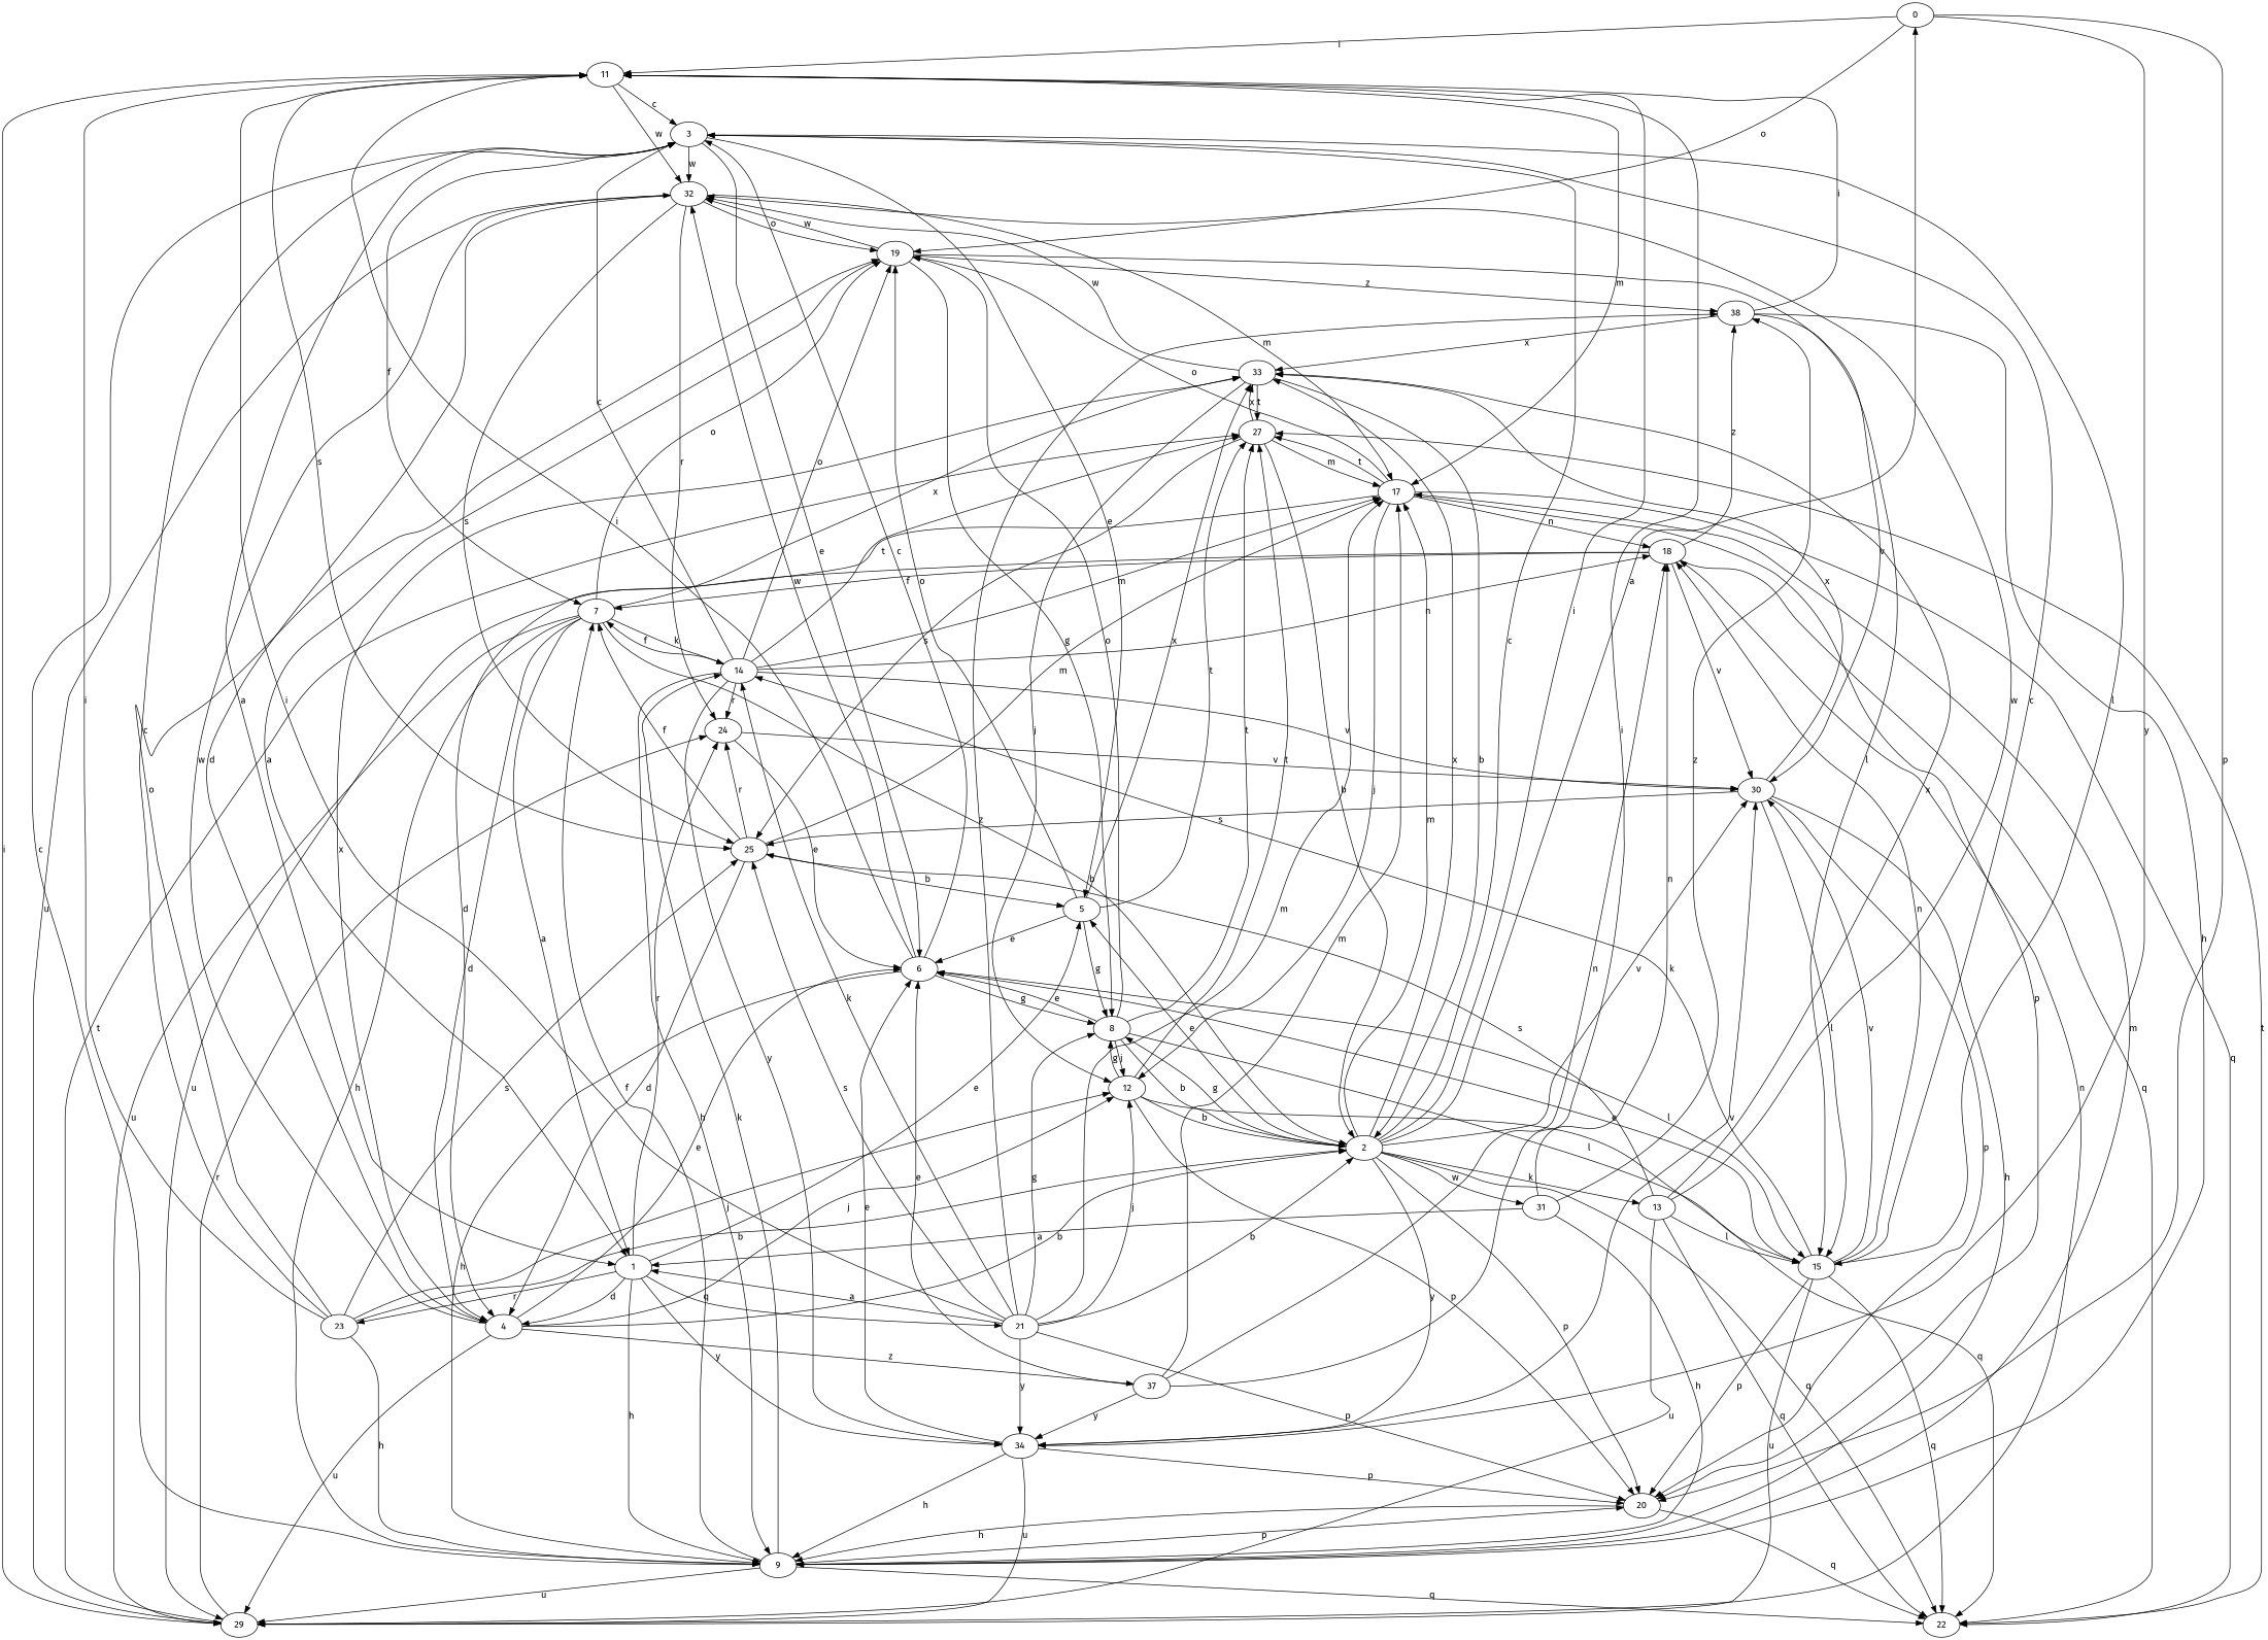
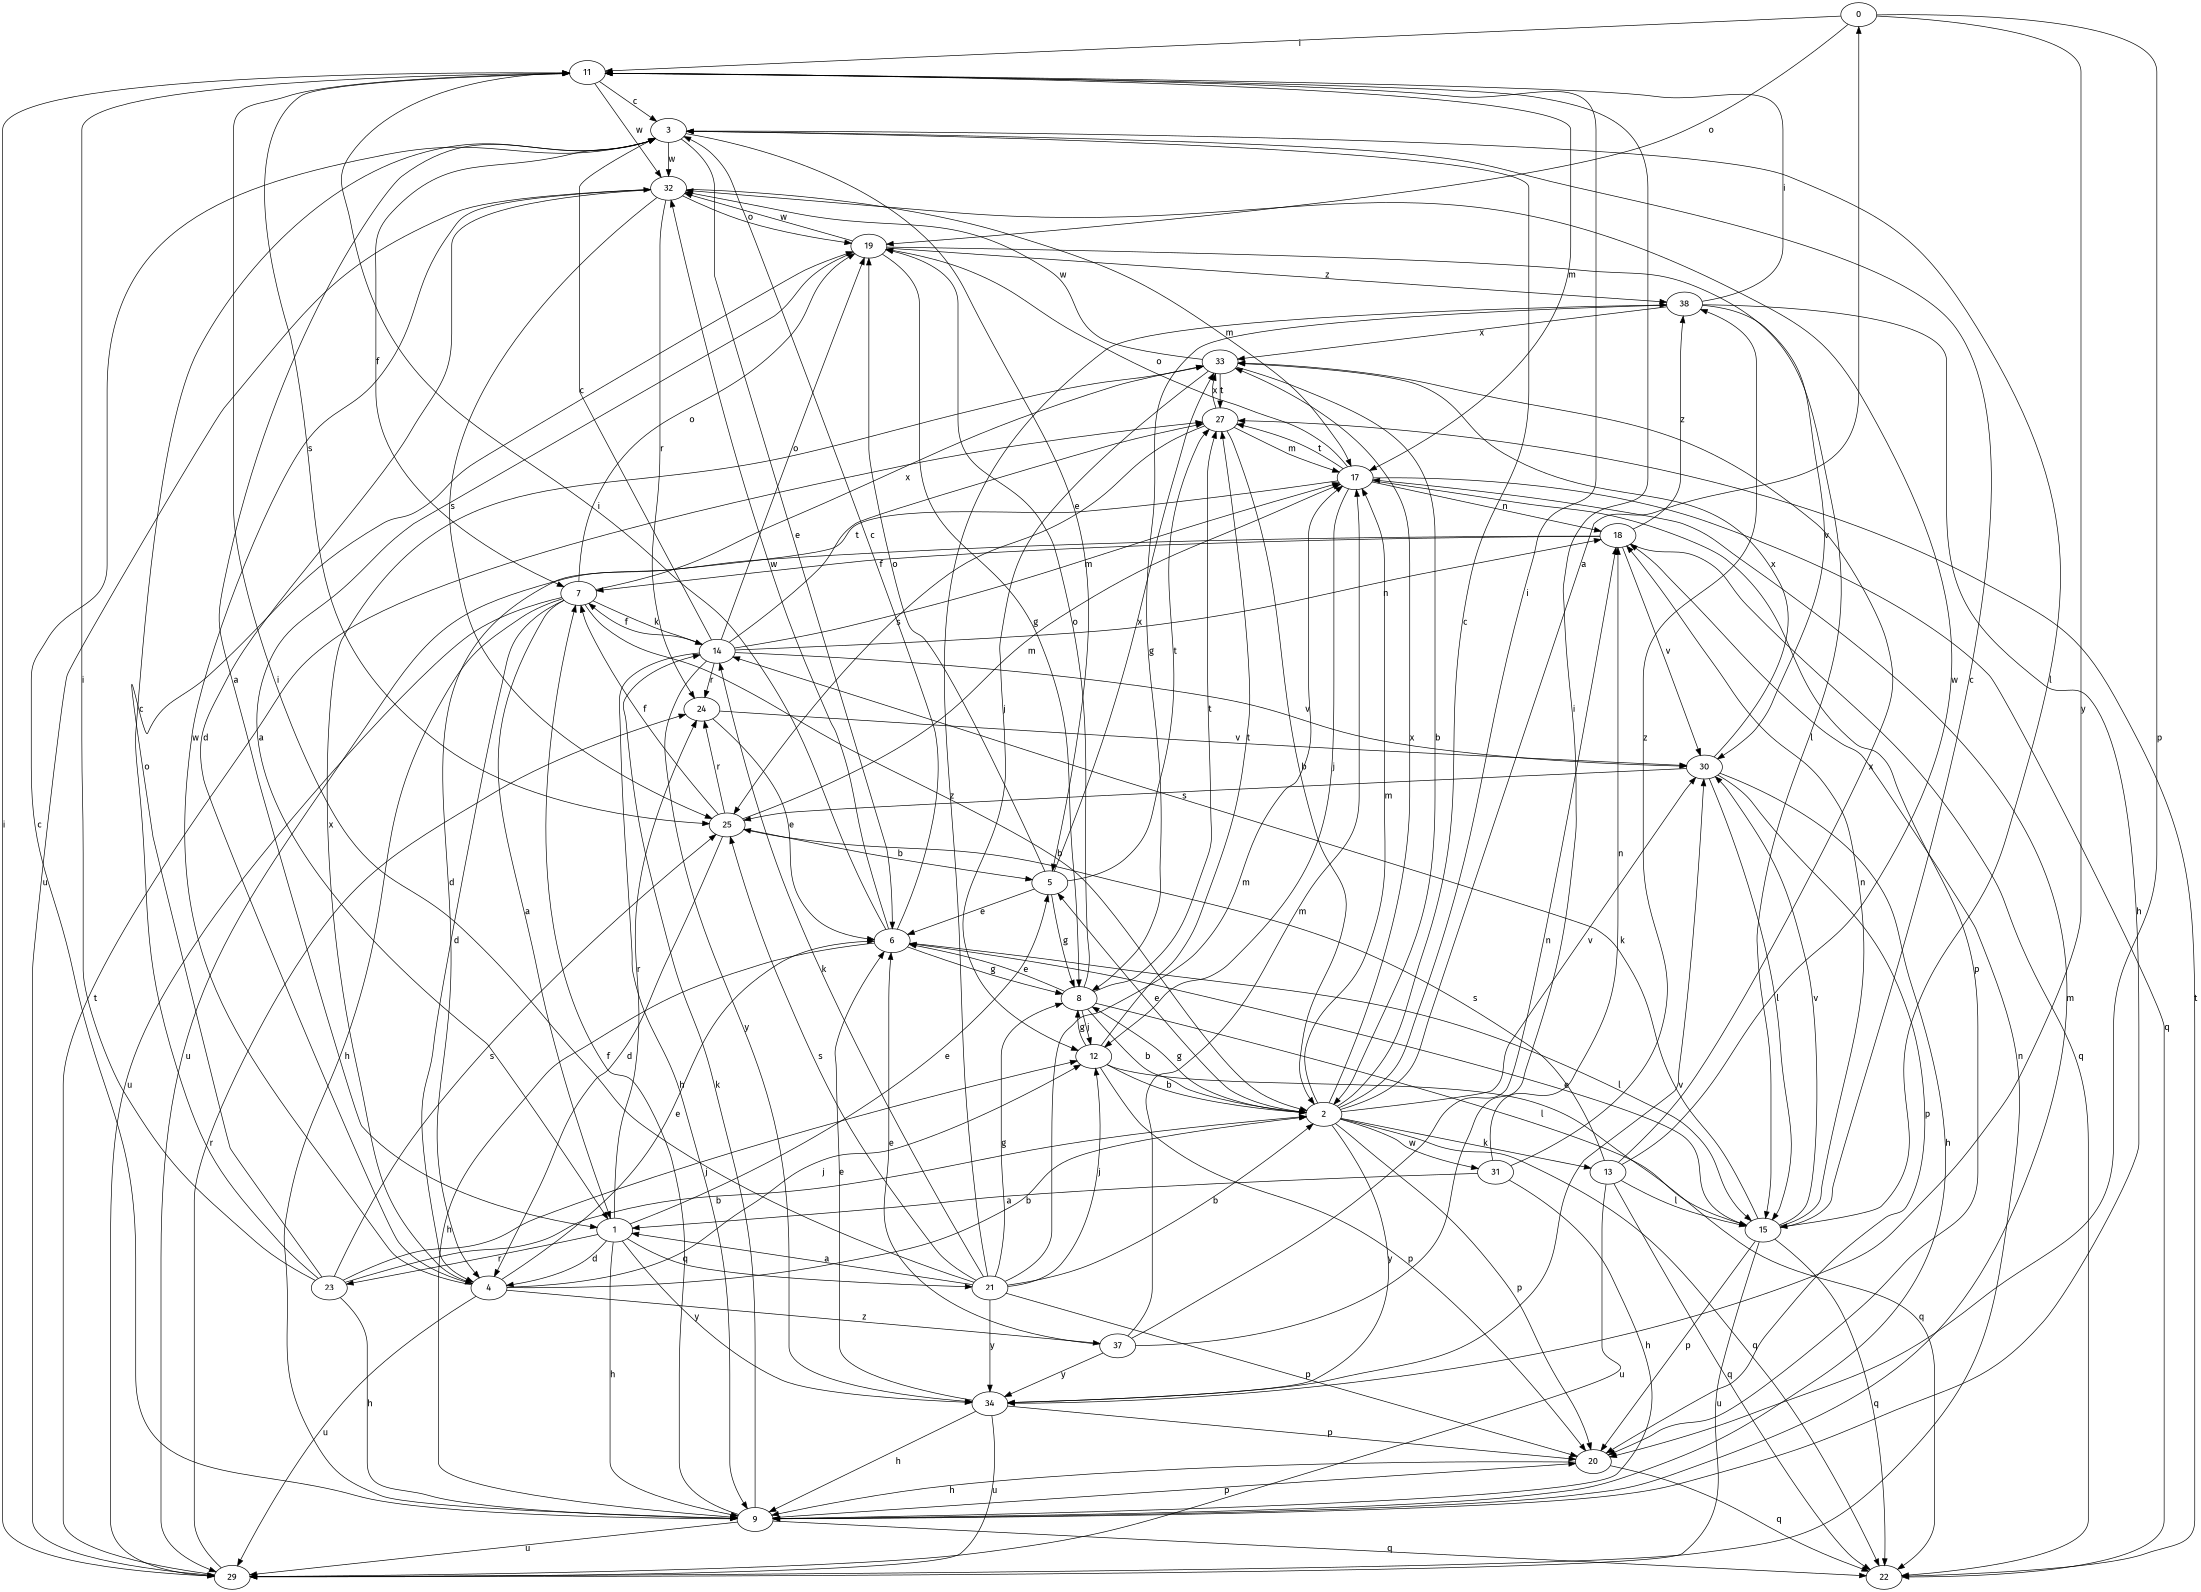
  strict digraph {
    fontname="Fira Sans"
    node [fontname="Fira Sans"]
    edge [fontname="Fira Sans"]
    0
    11
    19
    20
    34
    3
    17
    32
    25
    1
    8
    15
    38
    9
    22
    30
    6
    29
    4
    5
    21
    23
    24
    2
    33
    12
    37
    27
    7
    14
    13
    31
    18
    0 -> 11 [label=i]
    0 -> 19 [label=o]
    0 -> 20 [label=p]
    0 -> 34 [label=y]
    11 -> 3 [label=c]
    11 -> 17 [label=m]
    11 -> 32 [label=w]
    11 -> 25 [label=s]
    19 -> 32 [label=w]
    19 -> 1 [label=a]
    19 -> 8 [label=g]
    19 -> 15 [label=l]
    19 -> 38 [label=z]
    20 -> 9 [label=h]
    20 -> 22 [label=q]
    34 -> 20 [label=p]
    34 -> 9 [label=h]
    34 -> 30 [label=v]
    34 -> 6 [label=e]
    34 -> 29 [label=u]
    3 -> 32 [label=w]
    3 -> 1 [label=a]
    3 -> 15 [label=l]
    3 -> 6 [label=e]
    3 -> 5 [label=e]
    3 -> 7 [label=f]
    17 -> 19 [label=o]
    17 -> 20 [label=p]
    17 -> 22 [label=q]
    17 -> 4 [label=d]
    17 -> 12 [label=j]
    17 -> 27 [label=t]
    17 -> 18 [label=n]
    32 -> 19 [label=o]
    32 -> 17 [label=m]
    32 -> 25 [label=s]
    32 -> 29 [label=u]
    32 -> 4 [label=d]
    32 -> 24 [label=r]
    25 -> 17 [label=m]
    25 -> 4 [label=d]
    25 -> 5 [label=b]
    25 -> 24 [label=r]
    25 -> 7 [label=f]
    1 -> 34 [label=y]
    1 -> 9 [label=h]
    1 -> 4 [label=d]
    1 -> 5 [label=e]
    1 -> 21 [label=q]
    1 -> 23 [label=r]
    1 -> 24 [label=r]
    8 -> 19 [label=o]
    8 -> 15 [label=l]
    8 -> 6 [label=e]
    8 -> 2 [label=b]
    8 -> 12 [label=j]
    8 -> 27 [label=t]
    15 -> 20 [label=p]
    15 -> 3 [label=c]
    15 -> 22 [label=q]
    15 -> 30 [label=v]
    15 -> 6 [label=e]
    15 -> 29 [label=u]
    15 -> 14 [label=k]
    15 -> 18 [label=n]
    38 -> 11 [label=i]
+   38 -> 8 [label=g]
    38 -> 9 [label=h]
    38 -> 30 [label=v]
    38 -> 33 [label=x]
    9 -> 20 [label=p]
    9 -> 3 [label=c]
    9 -> 17 [label=m]
    9 -> 22 [label=q]
    9 -> 29 [label=u]
    9 -> 7 [label=f]
    9 -> 14 [label=k]
    22 -> 27 [label=t]
    30 -> 20 [label=p]
    30 -> 25 [label=s]
    30 -> 15 [label=l]
    30 -> 9 [label=h]
    30 -> 33 [label=x]
    6 -> 11 [label=i]
    6 -> 3 [label=c]
    6 -> 32 [label=w]
    6 -> 8 [label=g]
    6 -> 15 [label=l]
    6 -> 9 [label=h]
    29 -> 11 [label=i]
    29 -> 24 [label=r]
    29 -> 27 [label=t]
    29 -> 18 [label=n]
    4 -> 32 [label=w]
    4 -> 6 [label=e]
    4 -> 29 [label=u]
    4 -> 2 [label=b]
    4 -> 33 [label=x]
    4 -> 12 [label=j]
    4 -> 37 [label=z]
    5 -> 19 [label=o]
    5 -> 8 [label=g]
    5 -> 6 [label=e]
    5 -> 33 [label=x]
    5 -> 27 [label=t]
    21 -> 11 [label=i]
    21 -> 20 [label=p]
    21 -> 34 [label=y]
    21 -> 17 [label=m]
    21 -> 25 [label=s]
    21 -> 1 [label=a]
    21 -> 8 [label=g]
    21 -> 38 [label=z]
    21 -> 2 [label=b]
    21 -> 12 [label=j]
    21 -> 14 [label=k]
    23 -> 11 [label=i]
    23 -> 19 [label=o]
    23 -> 3 [label=c]
    23 -> 25 [label=s]
    23 -> 9 [label=h]
    23 -> 2 [label=b]
    23 -> 12 [label=j]
    24 -> 30 [label=v]
    24 -> 6 [label=e]
    2 -> 0 [label=a]
    2 -> 11 [label=i]
    2 -> 20 [label=p]
    2 -> 34 [label=y]
    2 -> 3 [label=c]
    2 -> 17 [label=m]
    2 -> 8 [label=g]
    2 -> 22 [label=q]
    2 -> 30 [label=v]
    2 -> 5 [label=e]
    2 -> 33 [label=x]
    2 -> 13 [label=k]
    2 -> 31 [label=w]
    33 -> 32 [label=w]
    33 -> 2 [label=b]
    33 -> 12 [label=j]
    33 -> 27 [label=t]
    12 -> 20 [label=p]
    12 -> 8 [label=g]
    12 -> 22 [label=q]
    12 -> 2 [label=b]
    12 -> 27 [label=t]
    37 -> 11 [label=i]
    37 -> 34 [label=y]
    37 -> 17 [label=m]
    37 -> 6 [label=e]
    37 -> 18 [label=n]
    27 -> 17 [label=m]
    27 -> 25 [label=s]
    27 -> 2 [label=b]
    27 -> 33 [label=x]
    7 -> 19 [label=o]
    7 -> 1 [label=a]
    7 -> 9 [label=h]
    7 -> 29 [label=u]
    7 -> 4 [label=d]
    7 -> 2 [label=b]
    7 -> 33 [label=x]
    7 -> 14 [label=k]
    14 -> 19 [label=o]
    14 -> 34 [label=y]
    14 -> 3 [label=c]
    14 -> 17 [label=m]
    14 -> 9 [label=h]
    14 -> 30 [label=v]
    14 -> 24 [label=r]
    14 -> 27 [label=t]
    14 -> 7 [label=f]
    14 -> 18 [label=n]
    13 -> 32 [label=w]
    13 -> 25 [label=s]
    13 -> 15 [label=l]
    13 -> 22 [label=q]
    13 -> 29 [label=u]
    13 -> 33 [label=x]
    31 -> 1 [label=a]
    31 -> 38 [label=z]
    31 -> 9 [label=h]
    31 -> 18 [label=n]
    18 -> 38 [label=z]
    18 -> 22 [label=q]
    18 -> 30 [label=v]
    18 -> 29 [label=u]
    18 -> 7 [label=f]
  }
